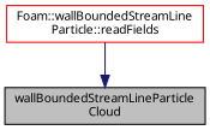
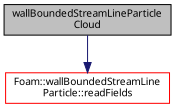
  digraph {
    rankdir=TB
    fontname="Noto Sans"
    node [fontname="Noto Sans" fontsize=10 shape=record]
    n1 [color=black fillcolor=grey75 fontcolor=black height=0.2 label="wallBoundedStreamLineParticle\lCloud" style=filled width=0.4]
    n2 [color=red height=0.2 label="Foam::wallBoundedStreamLine\lParticle::readFields" width=0.4]
-   n2 -> n1 [color=midnightblue fontname="Noto Sans" fontsize=10 labelfontname=FreeSans labelfontsize=10 style=solid]
+   n1 -> n2 [color=midnightblue fontname="Noto Sans" fontsize=10 labelfontname=FreeSans labelfontsize=10 style=solid]
  }
